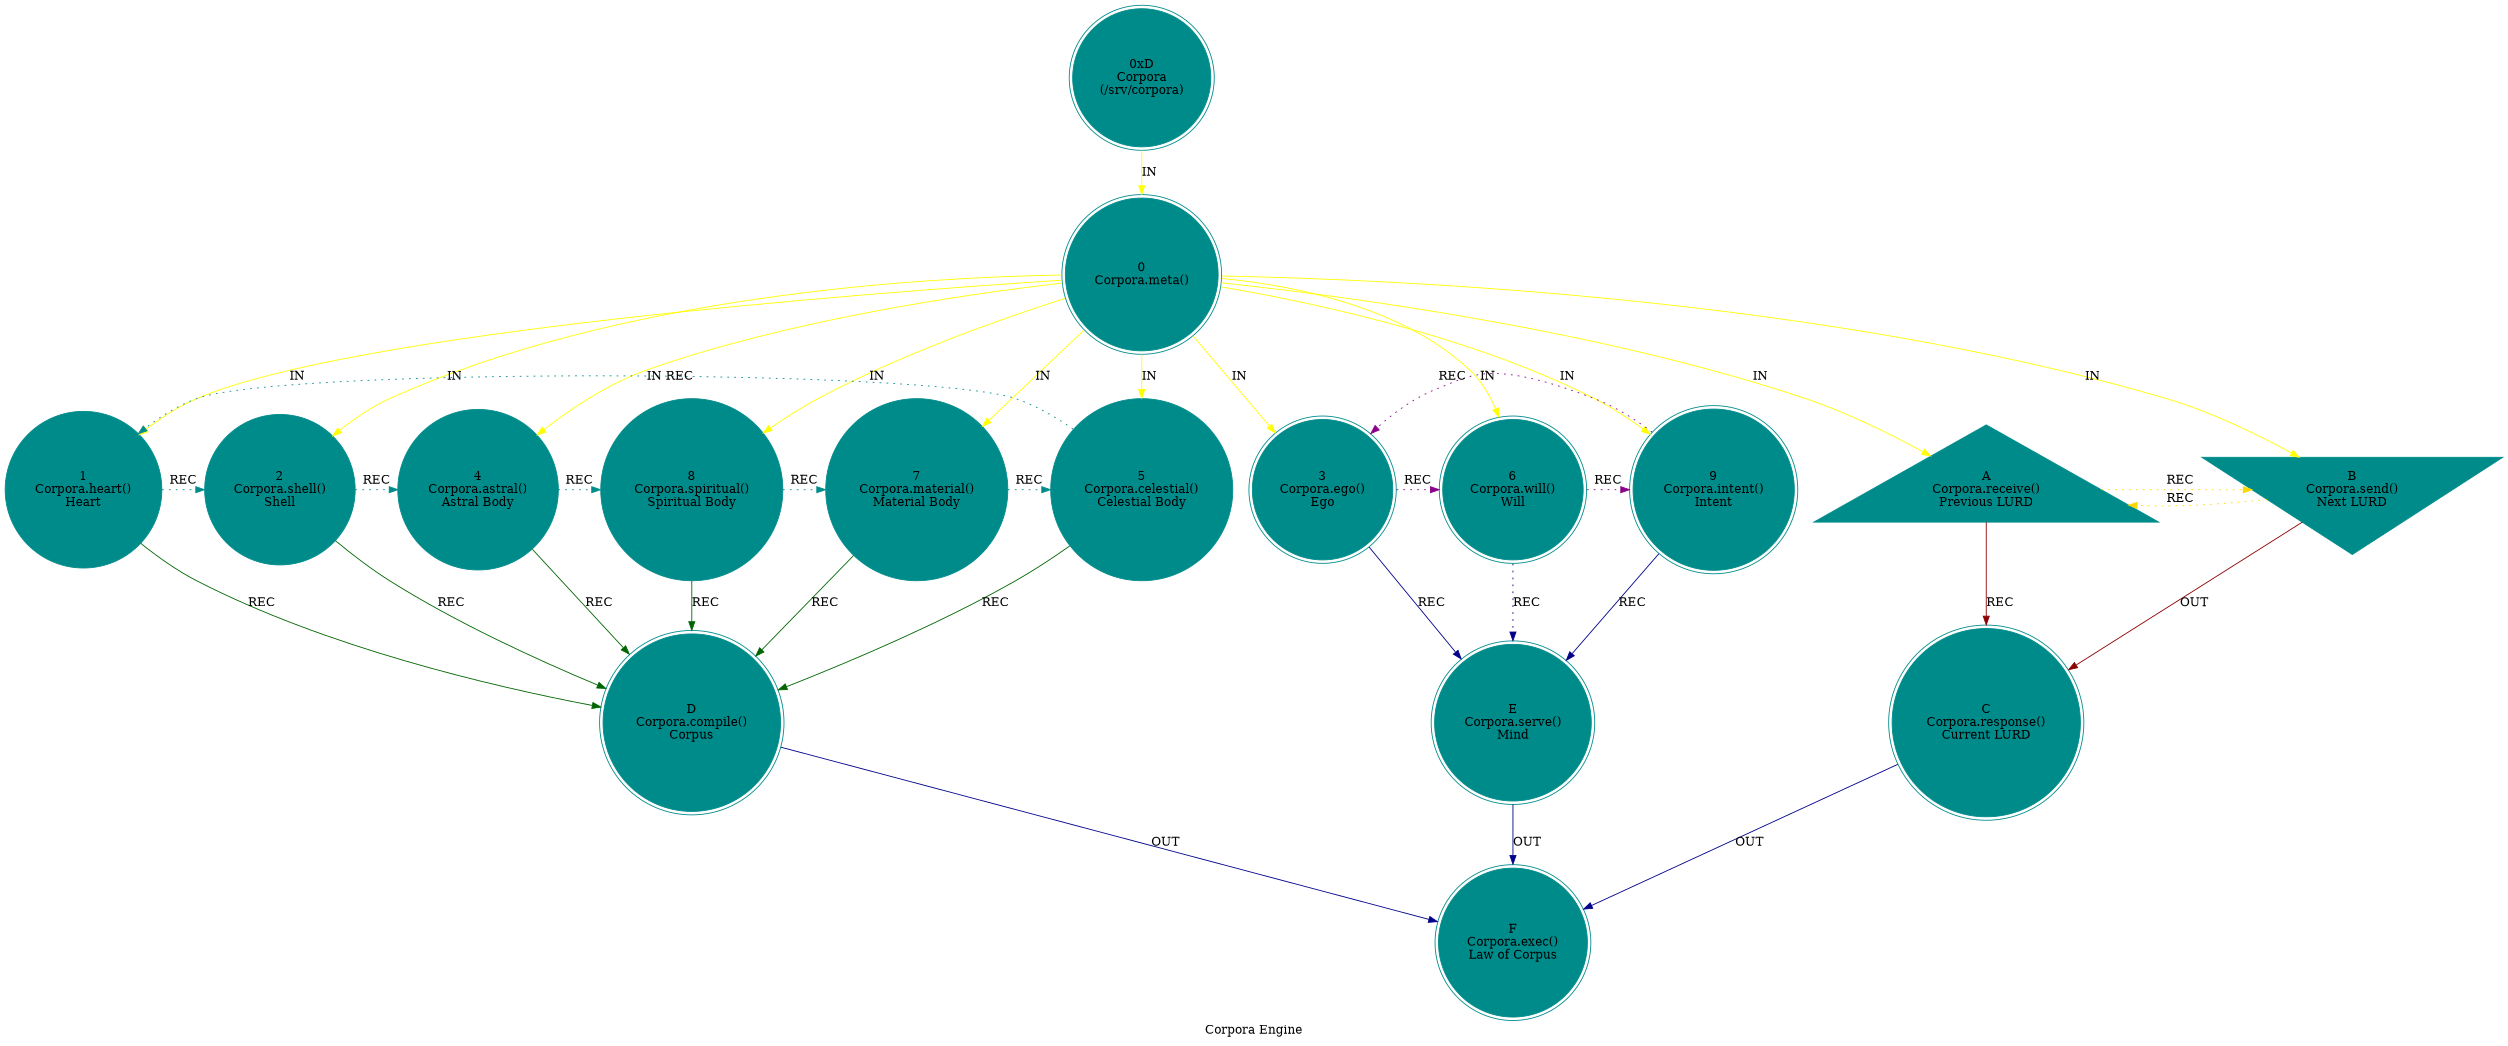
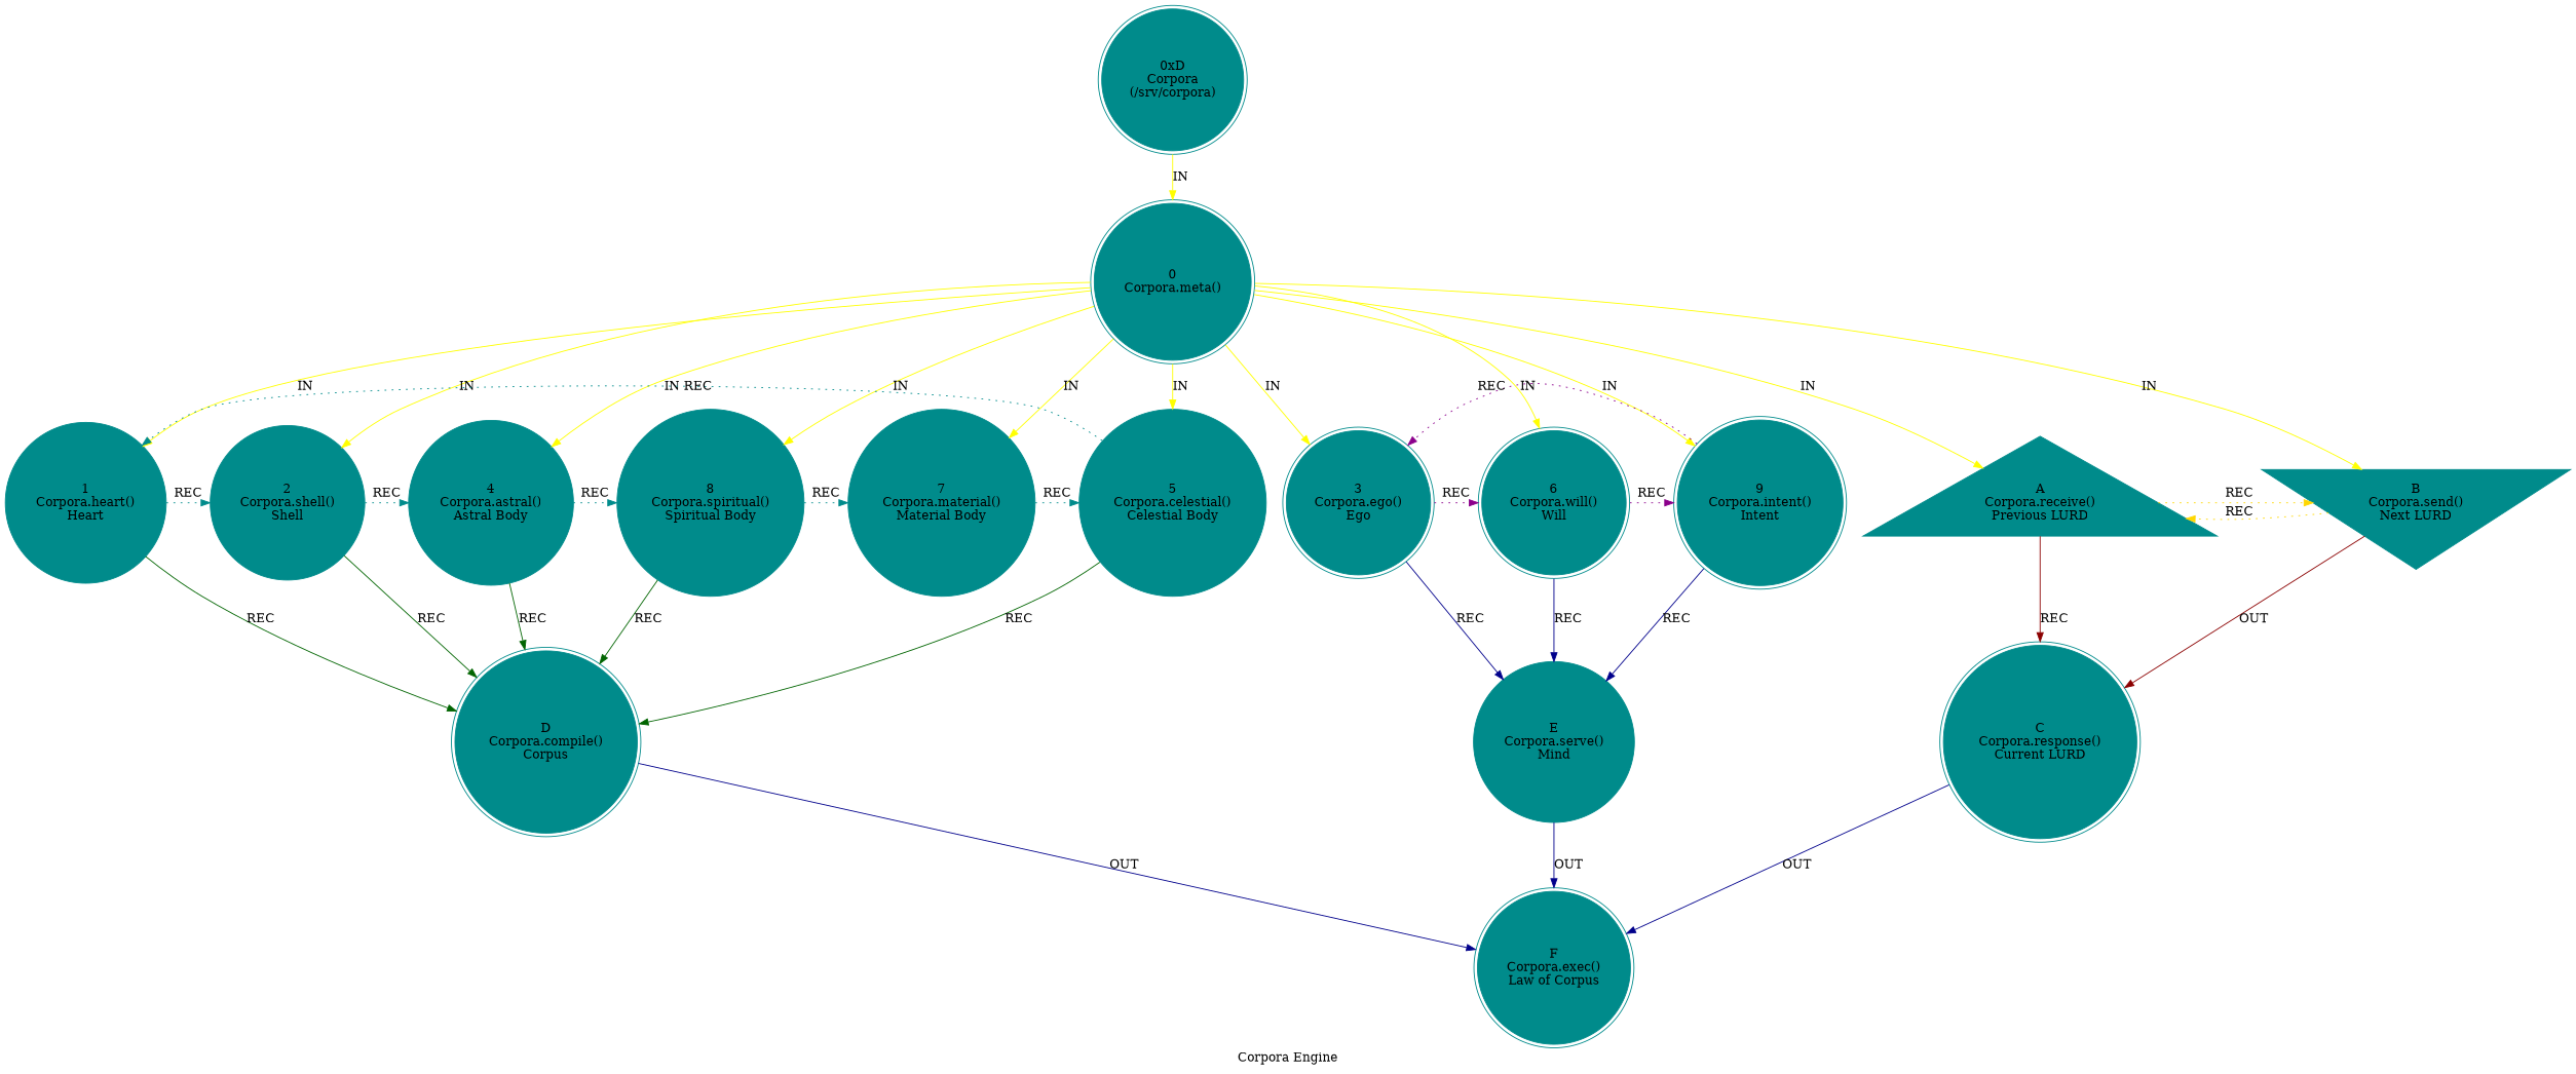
  digraph {
    color=red
    label="Corpora Engine"
    style=filled
    node [color=darkcyan shape=doublecircle style=filled]
    edge [color=yellow]
    n1 [label="0xD\nCorpora\n(/srv/corpora)"]
    n2 [label="0\nCorpora.meta()"]
    n3 [label="1\nCorpora.heart()\nHeart" shape=circle]
    n4 [label="2\nCorpora.shell()\nShell" shape=circle]
    n5 [label="4\nCorpora.astral()\nAstral Body" shape=circle]
    n6 [label="8\nCorpora.spiritual()\nSpiritual Body" shape=circle]
    n7 [label="7\nCorpora.material()\nMaterial Body" shape=circle]
    n8 [label="5\nCorpora.celestial()\nCelestial Body" shape=circle]
    n9 [label="3\nCorpora.ego()\nEgo"]
    n10 [label="6\nCorpora.will()\nWill"]
    n11 [label="9\nCorpora.intent()\nIntent"]
    n12 [label="A\nCorpora.receive()\nPrevious LURD" shape=triangle]
    n13 [label="B\nCorpora.send()\nNext LURD" shape=invtriangle]
    n14 [label="D\nCorpora.compile()\nCorpus"]
-   n15 [label="E\nCorpora.serve()\nMind"]
+   n15 [label="E\nCorpora.serve()\nMind" shape=circle]
    n16 [label="C\nCorpora.response()\nCurrent LURD"]
    n17 [label="F\nCorpora.exec()\nLaw of Corpus"]
    n1 -> n2 [label=IN]
    n2 -> n3 [label=IN]
    n2 -> n4 [label=IN]
    n2 -> n5 [label=IN]
    n2 -> n6 [label=IN]
    n2 -> n7 [label=IN]
    n2 -> n8 [label=IN]
    n2 -> n9 [label=IN]
    n2 -> n10 [label=IN]
    n2 -> n11 [label=IN]
    n2 -> n12 [label=IN]
    n2 -> n13 [label=IN]
    n3 -> n4 [color=darkcyan constraint=false label=REC style=dotted]
    n3 -> n14 [color=darkgreen label=REC]
    n4 -> n5 [color=darkcyan constraint=false label=REC style=dotted]
    n4 -> n14 [color=darkgreen label=REC]
    n5 -> n6 [color=darkcyan constraint=false label=REC style=dotted]
    n5 -> n14 [color=darkgreen label=REC]
    n6 -> n7 [color=darkcyan constraint=false label=REC style=dotted]
    n6 -> n14 [color=darkgreen label=REC]
    n7 -> n8 [color=darkcyan constraint=false label=REC style=dotted]
-   n7 -> n14 [color=darkgreen label=REC]
    n8 -> n3 [color=darkcyan constraint=false label=REC style=dotted]
    n8 -> n14 [color=darkgreen label=REC]
    n9 -> n10 [color=darkmagenta constraint=false label=REC style=dotted]
    n9 -> n15 [color=darkblue label=REC]
    n10 -> n11 [color=darkmagenta constraint=false label=REC style=dotted]
-   n10 -> n15 [color=darkblue label=REC style=dotted]
+   n10 -> n15 [color=darkblue label=REC]
    n11 -> n9 [color=darkmagenta constraint=false label=REC style=dotted]
    n11 -> n15 [color=darkblue label=REC]
    n12 -> n13 [color=gold constraint=false label=REC style=dotted]
    n12 -> n16 [color=darkred label=REC]
    n13 -> n12 [color=gold constraint=false label=REC style=dotted]
    n13 -> n16 [color=darkred label=OUT]
    n14 -> n17 [color=darkblue label=OUT]
    n15 -> n17 [color=darkblue label=OUT]
    n16 -> n17 [color=darkblue label=OUT]
  }
